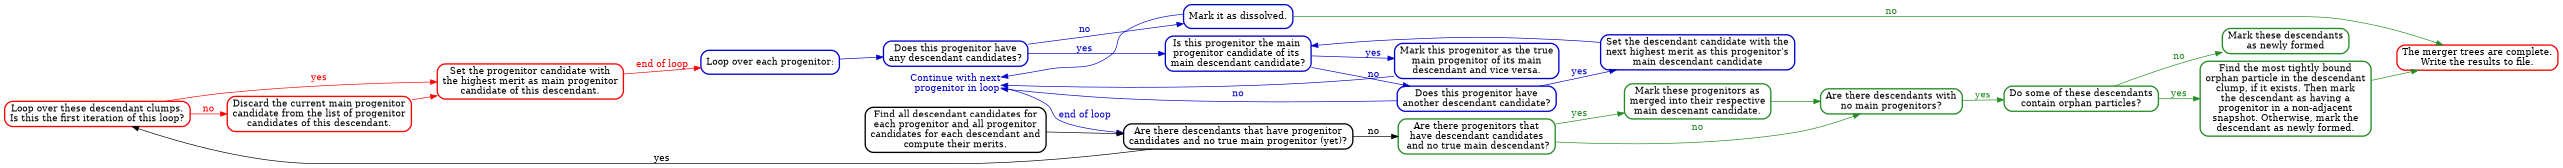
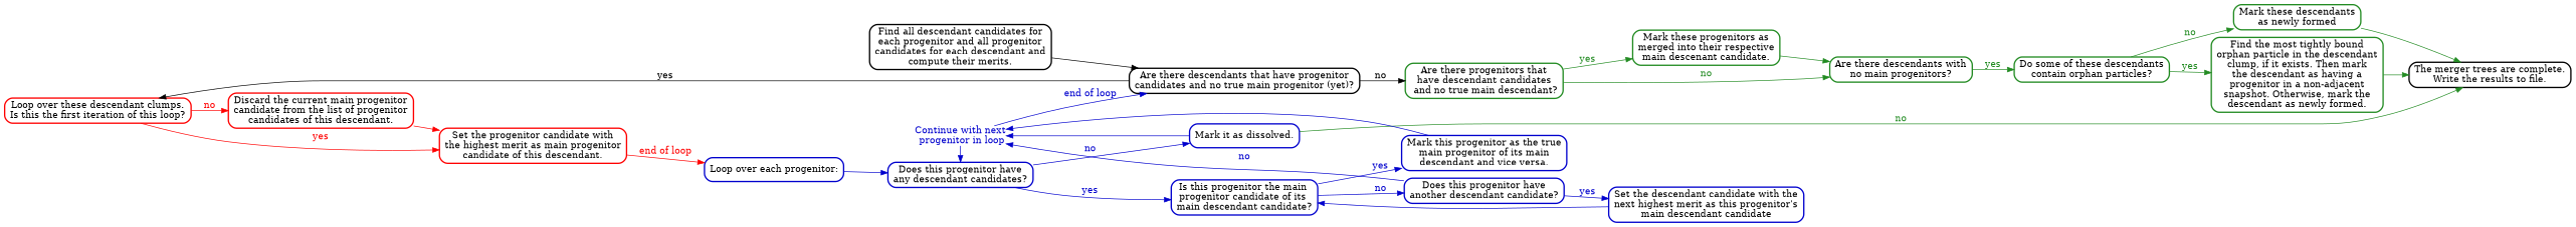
  digraph {
    nodesep=0.15
    rankdir=LR
    ranksep=0.52
    node [color=blue3 penwidth=2 shape=rect style=rounded]
    edge [color=blue3 fontcolor=blue3]
    n1 [color=red fonstize=36.0 label="Loop over these descendant clumps.\nIs this the first iteration of this loop?"]
    n2 [color=red fonstize=36.0 label="Discard the current main progenitor\ncandidate from the list of progenitor\ncandidates of this descendant."]
    n3 [color=red fonstize=36.0 label="Set the progenitor candidate with\nthe highest merit as main progenitor\ncandidate of this descendant."]
    n4 [label="Does this progenitor have\nany descendant candidates?"]
    n5 [fontcolor=blue3 label="Continue with next\n progenitor in loop" shape=plain]
    n6 [label="Loop over each progenitor:"]
    n7 [label="Mark it as dissolved."]
    n8 [label="Is this progenitor the main \nprogenitor candidate of its \nmain descendant candidate?"]
    n9 [label="Mark this progenitor as the true\nmain progenitor of its main\ndescendant and vice versa."]
    n10 [label="Does this progenitor have\nanother descendant candidate?"]
    n11 [label="Set the descendant candidate with the\nnext highest merit as this progenitor's\nmain descendant candidate"]
    n12 [color=forestgreen label="Are there progenitors that\nhave descendant candidates\n and no true main descendant?"]
    n13 [color=forestgreen label="Mark these progenitors as\nmerged into their respective\nmain descenant candidate."]
    n14 [color=forestgreen label="Are there descendants with\nno main progenitors?"]
    n15 [color=forestgreen label="Do some of these descendants\ncontain orphan particles?"]
    n16 [color=forestgreen label="Find the most tightly bound\norphan particle in the descendant\nclump, if it exists. Then mark\nthe descendant as having a\nprogenitor in a non-adjacent\nsnapshot. Otherwise, mark the\ndescendant as newly formed."]
    n17 [color=forestgreen label="Mark these descendants\nas newly formed"]
    n18 [color=black label="Are there descendants that have progenitor\ncandidates and no true main progenitor (yet)?"]
-   n19 [label="The merger trees are complete.\nWrite the results to file." color=red]
+   n19 [label="The merger trees are complete.\nWrite the results to file." color=""]
    n20 [label="Find all descendant candidates for\neach progenitor and all progenitor\ncandidates for each descendant and\ncompute their merits." color=""]
    subgraph sub_1 {
      n1
      n2
      n3
    }
    subgraph sub_2 {
      n6
      n7
      n8
      n9
      n10
      n11
      subgraph sub_3 {
        rank=same
        n4
        n5
      }
    }
    subgraph sub_4 {
      n12
      n13
      n14
      n15
      n16
      n17
    }
    subgraph sub_5 {
      n1
      n12
      n18
    }
    subgraph sub_6 {
      n1
      n2
      n3
      n6
    }
    subgraph sub_7 {
      n4
      n5
      n6
      n7
      n8
      n9
      n10
      n11
      n18
    }
    subgraph sub_8 {
      n12
      n13
      n14
      n15
      n16
      n17
      n19
    }
    n1 -> n2 [color=red fontcolor=red label=no]
    n1 -> n3 [color=red fontcolor=red label=yes]
    n2 -> n3 [color=red fontcolor=red]
    n3 -> n6 [color=red fontcolor=red label="end of loop"]
    n4 -> n7 [label=no]
    n4 -> n8 [label=yes]
+   n5 -> n4
    n5 -> n18 [label="end of loop"]
    n6 -> n4
    n7 -> n5
    n7 -> n19 [color=forestgreen fontcolor=forestgreen label=no]
    n8 -> n9 [label=yes]
    n8 -> n10 [label=no]
    n9 -> n5
    n10 -> n5 [label=no]
    n10 -> n11 [label=yes]
    n11 -> n8
    n12 -> n13 [color=forestgreen fontcolor=forestgreen label=yes]
    n12 -> n14 [color=forestgreen fontcolor=forestgreen label=no]
    n13 -> n14 [color=forestgreen fontcolor=forestgreen]
    n14 -> n15 [color=forestgreen fontcolor=forestgreen label=yes]
    n15 -> n16 [color=forestgreen fontcolor=forestgreen label=yes]
    n15 -> n17 [color=forestgreen fontcolor=forestgreen label=no]
    n16 -> n19 [color=forestgreen fontcolor=forestgreen]
+   n17 -> n19 [color=forestgreen fontcolor=forestgreen]
    n18 -> n1 [color=black label=yes fontcolor=""]
    n18 -> n12 [color=black label=no fontcolor=""]
    n20 -> n18 [color="" fontcolor=""]
  }
